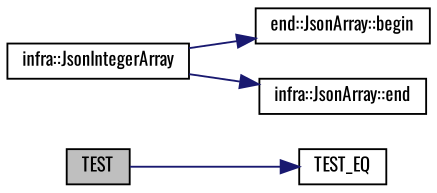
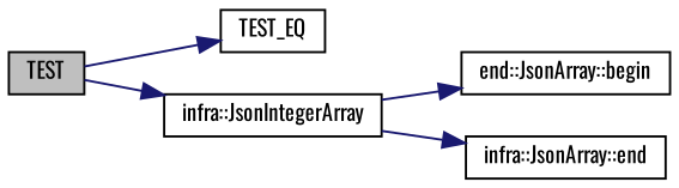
  digraph {
    fontname=Oswald
    rankdir=LR
    node [color=black fillcolor=white fontname=Oswald fontsize=10 shape=record style=filled]
    edge [color=midnightblue fontname=Oswald fontsize=10 labelfontname=Helvetica labelfontsize=10 style=solid]
    n1 [fillcolor=grey75 fontcolor=black height=0.2 label=TEST width=0.4]
    n2 [height=0.2 label=TEST_EQ width=0.4]
    n3 [height=0.2 label="infra::JsonIntegerArray" width=0.4]
    n4 [height=0.2 label="end::JsonArray::begin" width=0.4]
    n5 [height=0.2 label="infra::JsonArray::end" width=0.4]
    n1 -> n2
+   n1 -> n3
    n3 -> n4
    n3 -> n5
  }
